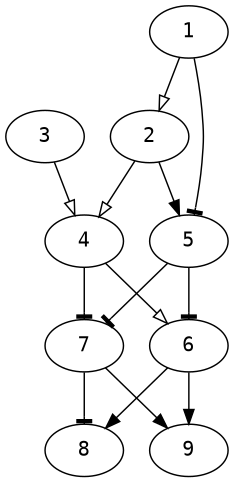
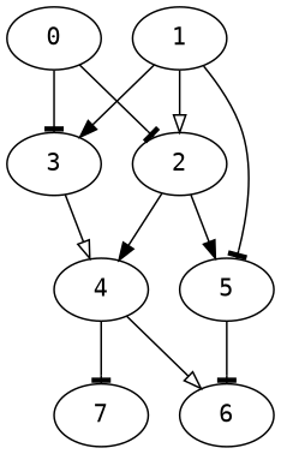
  digraph {
    "Duplicate states"=0
    GraphType=Stencil
    "Max states in OPEN"=0
    Modes="120000ms; topo-ordered tasks, ; Pruning: task equivalence, fixed order ready list, ; F-value: ; Optimisation: best schedule length (SL) optimisation on equal, "
    NumberOfTasks=10
    "Pruned using list schedule length"=22
    "States removed from OPEN"=0
    TargetSystem="Homogeneous-2"
    "Time to schedule (ms)"=105
    "Total idle time"=178
    "Total schedule length"=591
    "Total sequential time"=999
    "Total states created"=44
    fontname="DejaVu Sans Mono"
    node [Processor=0 "Start time"=0 Weight=103 fontname="DejaVu Sans Mono"]
    edge [Weight=7 arrowhead=tee fontname="DejaVu Sans Mono"]
+   0 ["Finish time"=138 Weight=138]
    2 ["Finish time"=293 "Start time"=138 Weight=155]
    3 ["Finish time"=197 Processor=1 "Start time"=145 Weight=52]
    4 ["Finish time"=362 "Start time"=293 Weight=69]
    5 ["Finish time"=337 Processor=1 "Start time"=303 Weight=34]
    7 ["Finish time"=483 "Start time"=362 Weight=121]
    6 ["Finish time"=472 Processor=1 "Start time"=369]
    1 ["Finish time"=121 Processor=1 Weight=121]
-   8 ["Finish time"=586 "Start time"=483]
-   9 ["Finish time"=591 Processor=1 "Start time"=488]
-   2 -> 4 [Weight=3 arrowhead=onormal]
+   0 -> 2 [Weight=4]
+   0 -> 3
+   2 -> 4 [Weight=3 arrowhead=normal]
    2 -> 5 [Weight=10 arrowhead=normal]
    3 -> 4 [arrowhead=onormal]
    4 -> 7 [Weight=6]
    4 -> 6 [arrowhead=onormal]
-   5 -> 7 [Weight=3]
    5 -> 6 [Weight=10]
-   7 -> 8
-   7 -> 9 [Weight=5 arrowhead=normal]
-   6 -> 8 [arrowhead=normal]
-   6 -> 9 [Weight=5 arrowhead=normal]
    1 -> 2 [Weight=6 arrowhead=onormal]
+   1 -> 3 [Weight=3 arrowhead=normal]
    1 -> 5 [Weight=10]
  }
